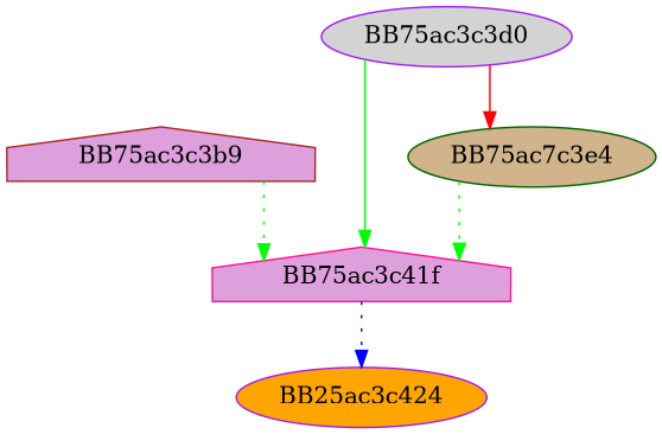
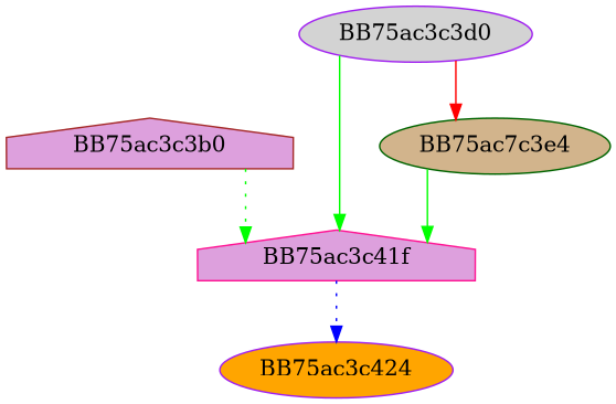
  digraph {
    splines=ortho
    node [color=purple fillcolor=plum shape=ellipse style=filled]
    edge [color=green style=dotted]
-   BB75ac3c3b0 [color=brown shape=house label=BB75ac3c3b9]
+   BB75ac3c3b0 [color=brown shape=house]
    BB75ac3c41f [color=deeppink shape=house]
-   BB75ac3c424 [fillcolor=orange label=BB25ac3c424]
+   BB75ac3c424 [fillcolor=orange]
    BB75ac3c3d0 [fillcolor=lightgrey]
    n5 [color=darkgreen fillcolor=tan label=BB75ac7c3e4]
    BB75ac3c3b0 -> BB75ac3c41f
    BB75ac3c41f -> BB75ac3c424 [color=blue]
    BB75ac3c3d0 -> BB75ac3c41f [style=solid]
    BB75ac3c3d0 -> n5 [color=red style=solid]
-   n5 -> BB75ac3c41f
+   n5 -> BB75ac3c41f [style=solid]
  }
